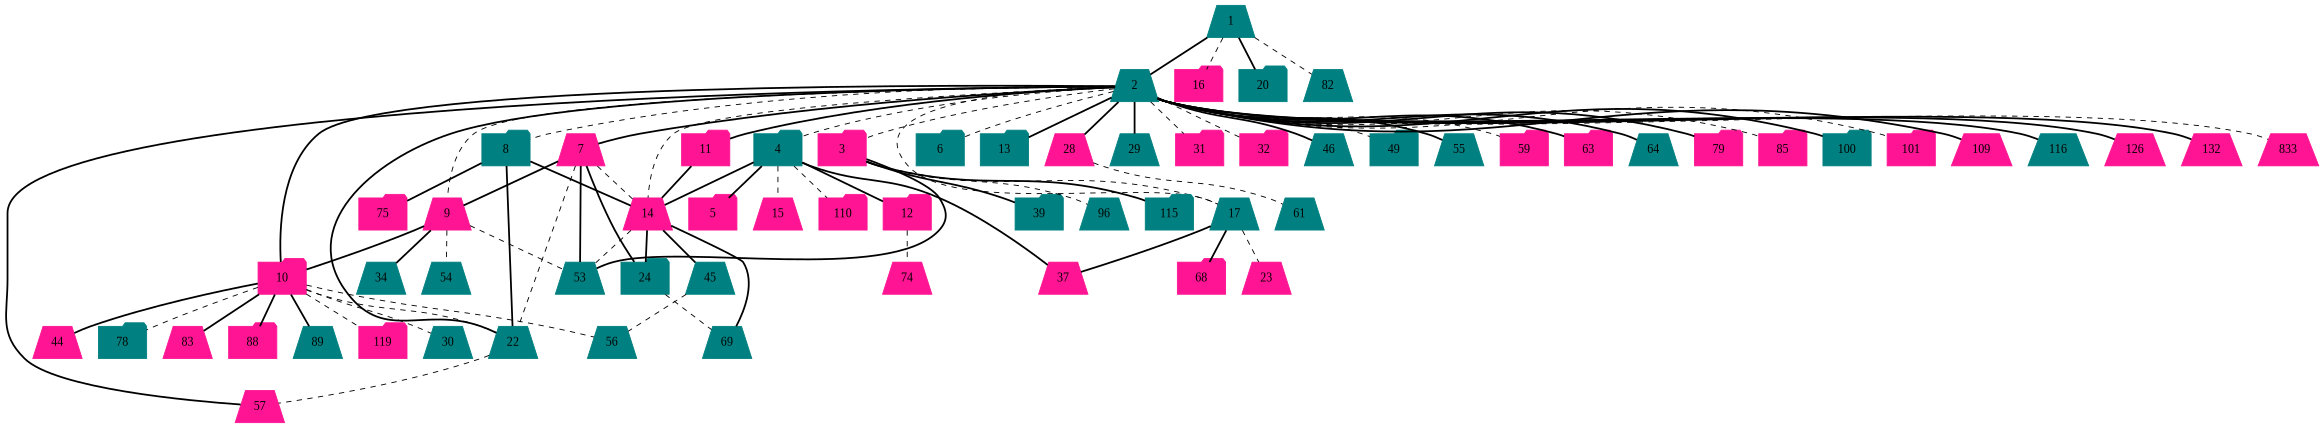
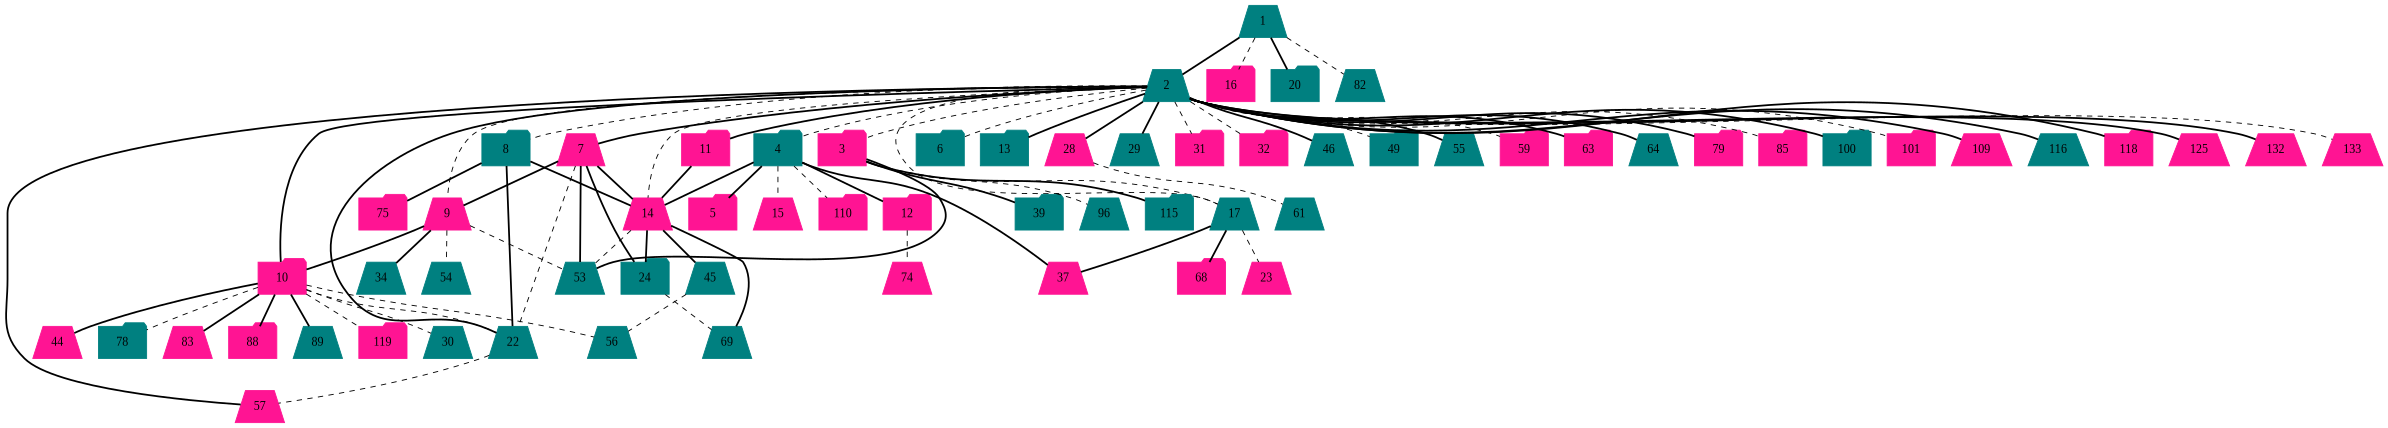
  graph {
    fontname="Liberation Serif"
    node [color=deeppink fontname="Liberation Serif" shape=trapezium style=filled]
    edge [fontname="Liberation Serif" style=bold]
    1 [color=teal]
    2 [color=teal]
    16 [shape=folder]
    20 [color=teal shape=folder]
    82 [color=teal super="+107"]
    3 [shape=folder]
    4 [color=teal shape=folder]
    6 [color=teal shape=folder]
    7 [super="+35"]
    8 [color=teal shape=folder]
    9 [super="+113+87+120+123+33+38+72+47+36+26+21+51"]
    10 [shape=folder super="+48+19"]
    11 [shape=folder super="+130"]
    13 [color=teal shape=folder]
    14 [super="+122+52+62"]
    17 [color=teal super="+18+43"]
    22 [color=teal super="+76+25"]
    28 [super="+126+104"]
    29 [color=teal super="+81+77+41"]
    31 [shape=folder]
    32 [shape=folder]
    46 [color=teal]
    49 [color=teal shape=folder]
    55 [color=teal super="+60"]
    57 [super="+66"]
    n26 [label=59 shape=folder]
    63 [shape=folder]
    64 [color=teal]
    79 [shape=folder]
    85 [shape=folder]
    100 [color=teal shape=folder super="+106"]
    101 [shape=folder]
    109
    116 [color=teal]
-   125 [label=126]
+   118 [shape=folder]
+   125
    132
-   133 [label=833]
+   133
    39 [color=teal shape=folder]
    53 [color=teal super="+91"]
    96 [color=teal]
    115 [color=teal shape=folder]
    5 [shape=folder]
    12 [shape=folder]
    15 [super="+80"]
    37
    110 [shape=folder]
    24 [color=teal shape=folder super="+111"]
    75 [shape=folder]
    34 [color=teal]
    54 [color=teal]
    30 [color=teal]
    44
    56 [color=teal]
    78 [color=teal shape=folder]
    83 [super="+97"]
    88 [shape=folder]
    89 [color=teal]
    119 [shape=folder]
    45 [color=teal super="+92+70"]
    69 [color=teal super="+71"]
    23 [super="+65+27"]
    68 [shape=folder]
    61 [color=teal]
    74
    1 -- 2
    1 -- 16 [style=dashed]
    1 -- 20
    1 -- 82 [style=dashed]
    2 -- 3 [style=dashed]
    2 -- 4 [style=dashed]
    2 -- 6 [style=dashed]
    2 -- 7
    2 -- 8 [style=dashed]
    2 -- 9 [style=dashed weight=2]
    2 -- 10
    2 -- 11
    2 -- 13
    2 -- 14 [style=dashed]
    2 -- 17 [style=dashed weight=2]
    2 -- 22
    2 -- 28
    2 -- 29 [weight=2]
    2 -- 31 [style=dashed]
    2 -- 32 [style=dashed]
    2 -- 46
    2 -- 49 [style=dashed]
    2 -- 55
    2 -- 57
    2 -- n26 [style=dashed]
    2 -- 63
    2 -- 64
    2 -- 79
    2 -- 85 [style=dashed]
    2 -- 100
    2 -- 101 [style=dashed]
    2 -- 109
    2 -- 116
+   2 -- 118
    2 -- 125
    2 -- 132
    2 -- 133 [style=dashed]
    3 -- 17 [style=dashed]
    3 -- 39
    3 -- 53
    3 -- 96 [style=dashed]
    3 -- 115
    4 -- 14
    4 -- 5
    4 -- 12
    4 -- 15 [style=dashed]
    4 -- 37
    4 -- 110 [style=dashed]
    7 -- 9
-   7 -- 14 [style=dashed]
+   7 -- 14
    7 -- 22 [style=dashed]
    7 -- 53
    7 -- 24
    8 -- 14
    8 -- 22
    8 -- 75
    9 -- 10
    9 -- 53 [style=dashed]
    9 -- 34
    9 -- 54 [style=dashed]
    10 -- 22 [style=dashed]
    10 -- 30 [style=dashed]
    10 -- 44
    10 -- 56 [style=dashed]
    10 -- 78 [style=dashed]
    10 -- 83
    10 -- 88
    10 -- 89
    10 -- 119 [style=dashed]
    11 -- 14
    14 -- 53 [style=dashed]
    14 -- 24
    14 -- 45
    14 -- 69
    17 -- 37
    17 -- 23 [style=dashed]
    17 -- 68
    22 -- 57 [style=dashed]
    28 -- 61 [style=dashed]
    12 -- 74 [style=dashed]
    24 -- 69 [style=dashed]
    45 -- 56 [style=dashed]
  }
